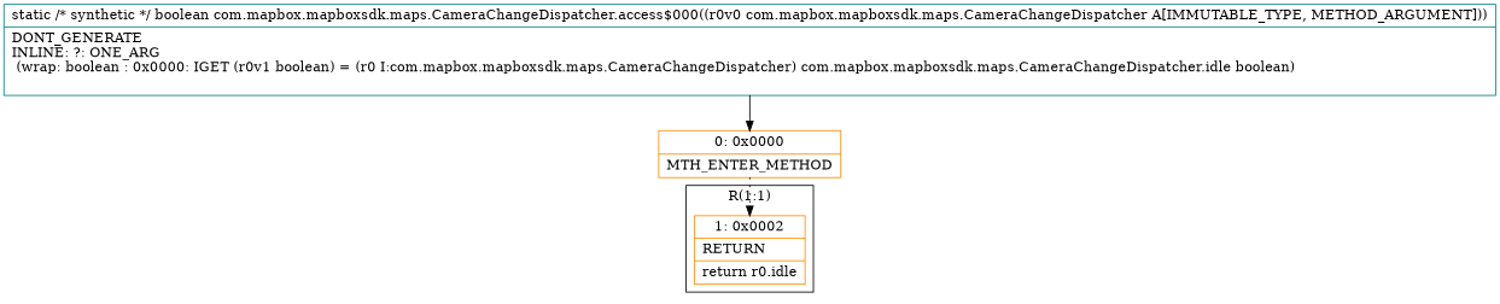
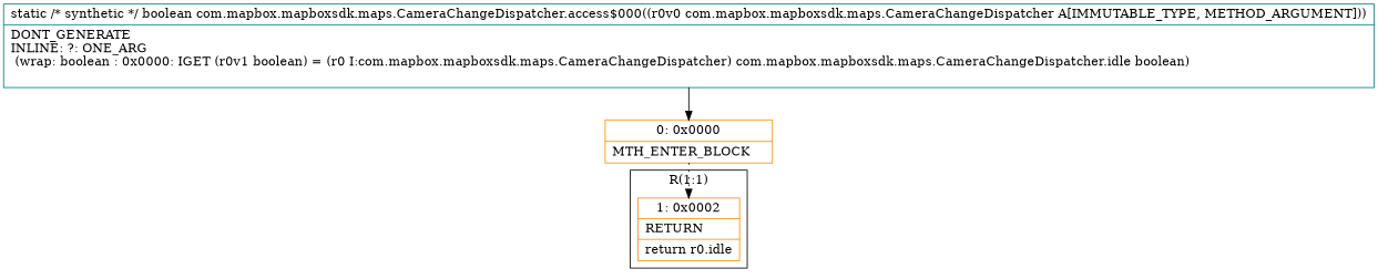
  digraph {
    node [color=darkorange shape=record]
    n1 [label="{1\:\ 0x0002|RETURN\l|return r0.idle\l}"]
-   n2 [label="{0\:\ 0x0000|MTH_ENTER_METHOD\l}"]
+   n2 [label="{0\:\ 0x0000|MTH_ENTER_BLOCK\l}"]
    n3 [label="{static \/* synthetic *\/ boolean com.mapbox.mapboxsdk.maps.CameraChangeDispatcher.access$000((r0v0 com.mapbox.mapboxsdk.maps.CameraChangeDispatcher A[IMMUTABLE_TYPE, METHOD_ARGUMENT]))  | DONT_GENERATE\lINLINE: ?: ONE_ARG  \l  (wrap: boolean : 0x0000: IGET  (r0v1 boolean) = (r0 I:com.mapbox.mapboxsdk.maps.CameraChangeDispatcher) com.mapbox.mapboxsdk.maps.CameraChangeDispatcher.idle boolean)\l\l}" color=teal]
    subgraph cluster_1 {
      label="R(1:1)"
      n1
    }
    n2 -> n1 [style=dotted]
    n3 -> n2 [style=solid]
  }
